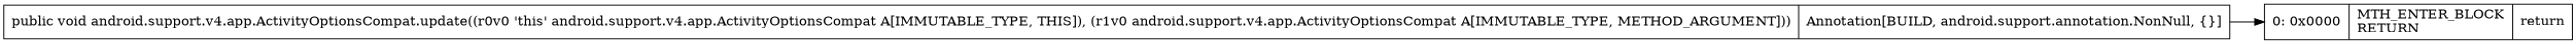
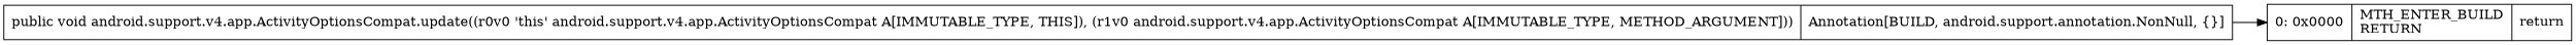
  digraph {
    rankdir=LR
    node [shape=record]
-   n1 [label="{0\:\ 0x0000|MTH_ENTER_BLOCK\lRETURN\l|return\l}"]
+   n1 [label="{0\:\ 0x0000|MTH_ENTER_BUILD\lRETURN\l|return\l}"]
    n2 [label="{public void android.support.v4.app.ActivityOptionsCompat.update((r0v0 'this' android.support.v4.app.ActivityOptionsCompat A[IMMUTABLE_TYPE, THIS]), (r1v0 android.support.v4.app.ActivityOptionsCompat A[IMMUTABLE_TYPE, METHOD_ARGUMENT]))  | Annotation[BUILD, android.support.annotation.NonNull, \{\}]\l}"]
    n2 -> n1
  }
